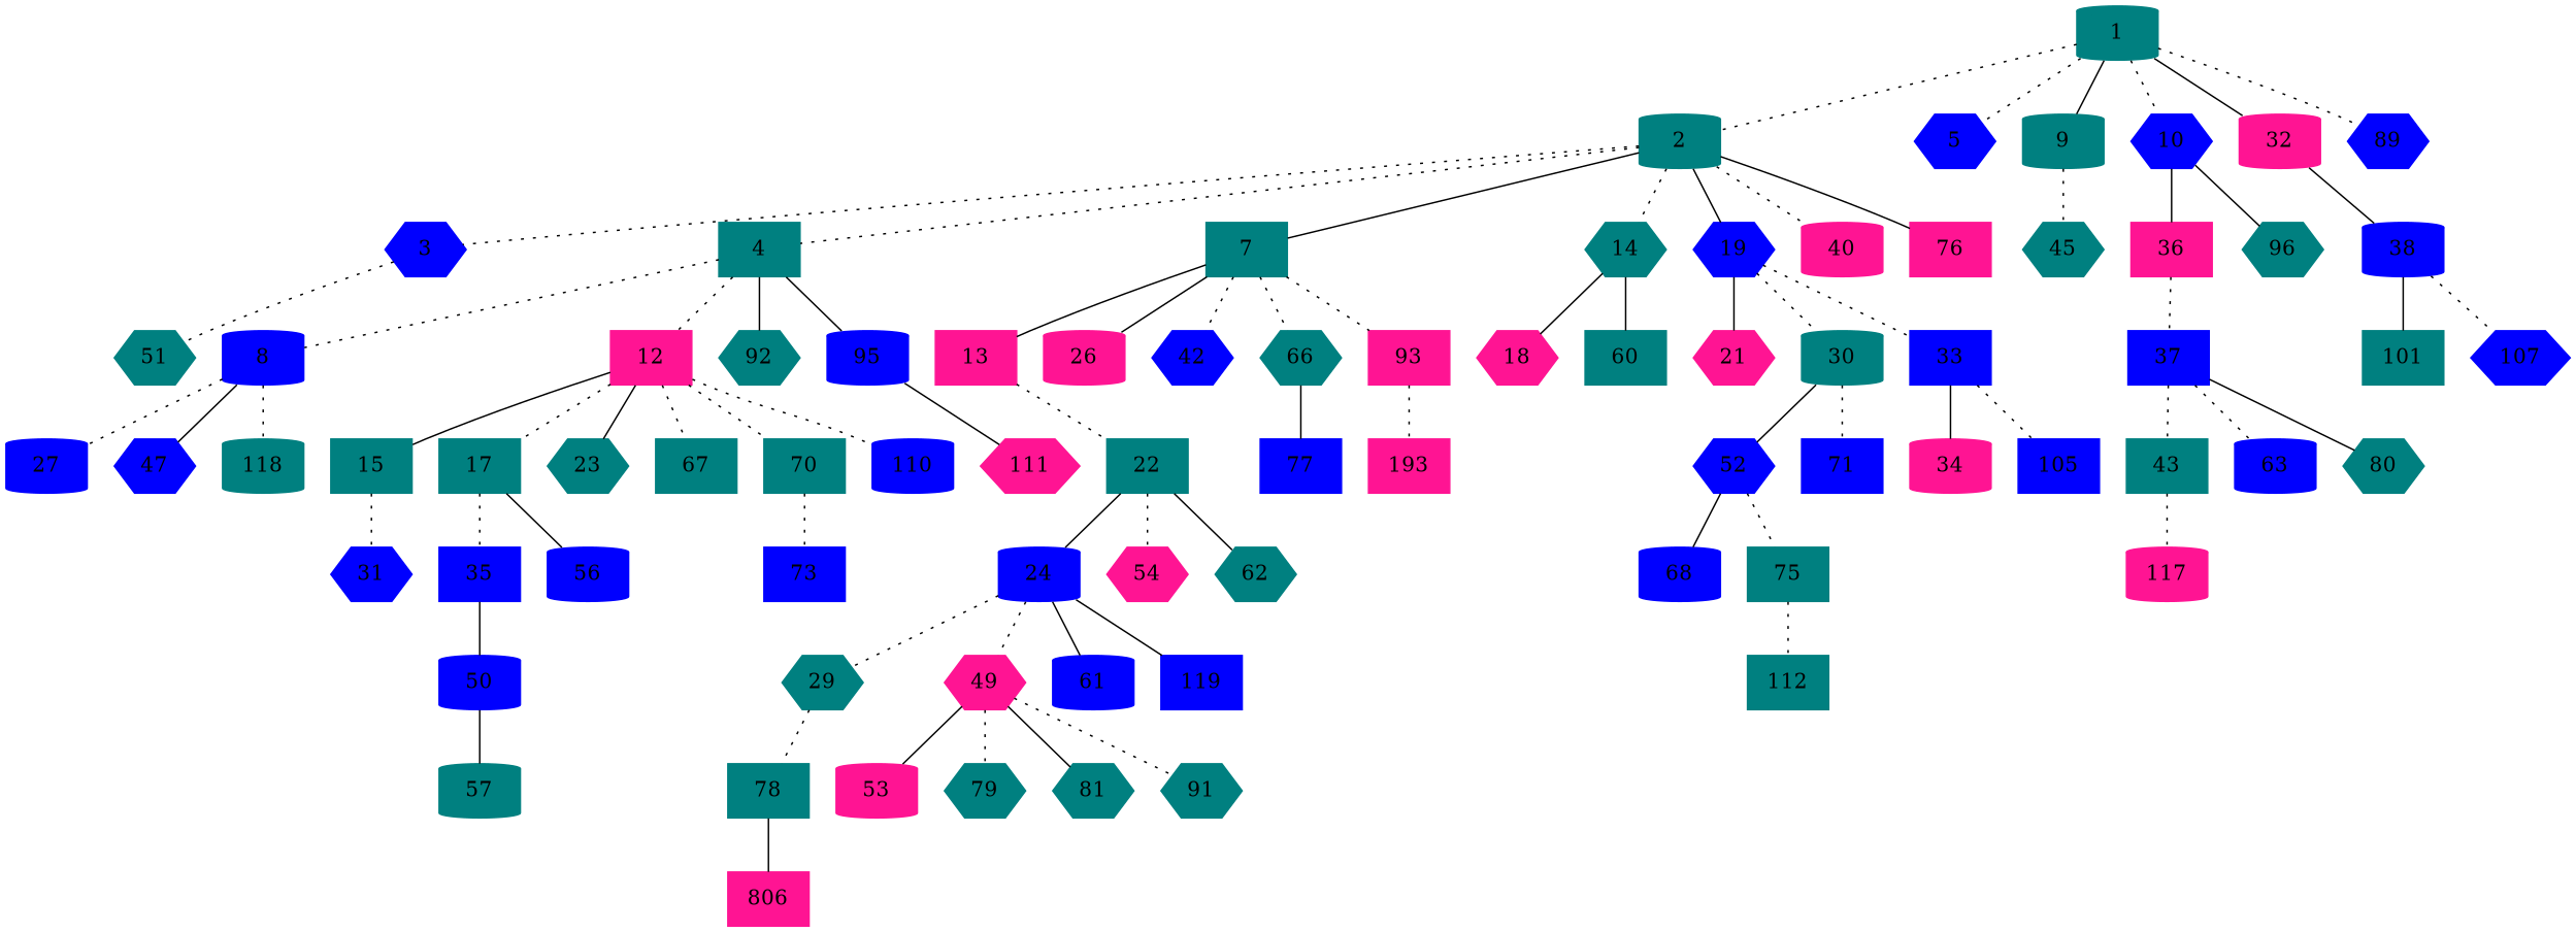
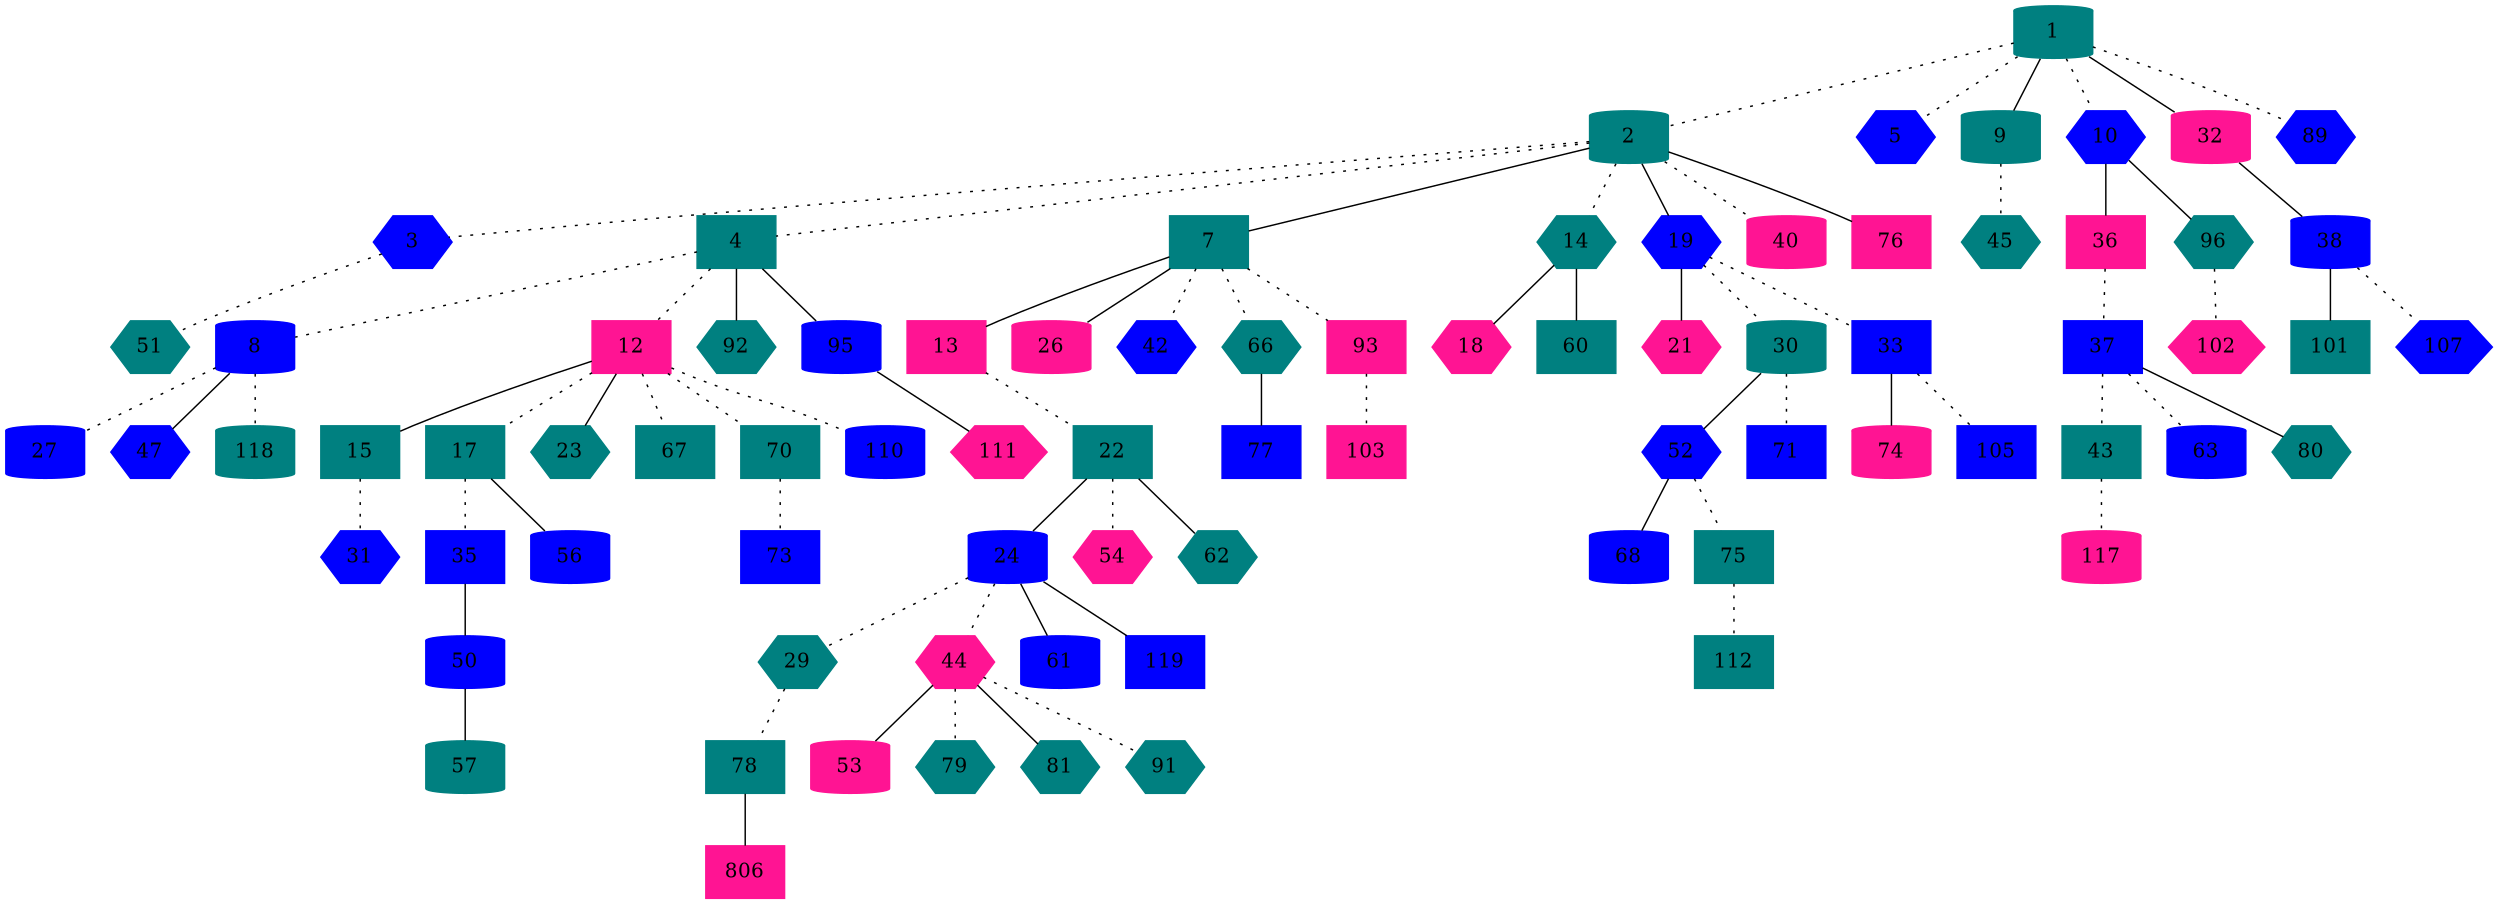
  graph {
    node [color=teal shape=hexagon style=filled]
    edge [style=dotted]
    1 [shape=cylinder super="+6"]
    2 [shape=cylinder super="+65"]
    5 [color=blue super="+46"]
    9 [shape=cylinder super="+41"]
    10 [color=blue]
    32 [color=deeppink shape=cylinder super="+94"]
    89 [color=blue]
    3 [color=blue super="+28"]
    4 [shape=box super="+39"]
    7 [shape=box super="+20"]
    14 [super="+59"]
    19 [color=blue]
    40 [color=deeppink shape=cylinder]
    76 [color=deeppink shape=box super="+84"]
    45 [super="+116"]
    36 [color=deeppink shape=box]
    96 [super="+104"]
    38 [color=blue shape=cylinder super="+49"]
    51
    8 [color=blue shape=cylinder super="+11"]
    12 [color=deeppink shape=box super="+16"]
    92
    95 [color=blue shape=cylinder super="+97"]
    13 [color=deeppink shape=box super="+72"]
    26 [color=deeppink shape=cylinder]
    42 [color=blue super="+64"]
    66 [super="+100"]
    93 [color=deeppink shape=box super="+108"]
    18 [color=deeppink super="+87"]
    60 [shape=box]
    21 [color=deeppink super="+98"]
    30 [shape=cylinder super="+86"]
    33 [color=blue shape=box super="+99"]
    27 [color=blue shape=cylinder super="+82"]
    47 [color=blue]
    118 [shape=cylinder]
    15 [shape=box super="+83"]
    17 [shape=box]
    23
    67 [shape=box super="+120"]
    70 [shape=box]
    110 [color=blue shape=cylinder]
    111 [color=deeppink]
    22 [shape=box super="+34"]
    77 [color=blue shape=box]
-   103 [color=deeppink shape=box label=193]
+   103 [color=deeppink shape=box]
    37 [color=blue shape=box super="+88"]
+   102 [color=deeppink]
    31 [color=blue]
    35 [color=blue shape=box super="+90"]
    56 [color=blue shape=cylinder]
    73 [color=blue shape=box]
    24 [color=blue shape=cylinder super="+69"]
    54 [color=deeppink]
    62
    50 [color=blue shape=cylinder super="+58"]
    52 [color=blue super="+113"]
    71 [color=blue shape=box]
-   74 [color=deeppink shape=cylinder label=34]
+   74 [color=deeppink shape=cylinder]
    105 [color=blue shape=box]
    29
-   44 [color=deeppink super="+55" label=49]
+   44 [color=deeppink super="+55"]
    61 [color=blue shape=cylinder]
    119 [color=blue shape=box]
    78 [shape=box]
    53 [color=deeppink shape=cylinder]
    79 [super="+115"]
    81
    91
    n70 [color=deeppink label=806 shape=box]
    68 [color=blue shape=cylinder]
    75 [shape=box super="+109"]
    101 [shape=box]
    107 [color=blue]
    57 [shape=cylinder]
    43 [shape=box super="+85"]
    63 [color=blue shape=cylinder]
    80
    117 [color=deeppink shape=cylinder]
    112 [shape=box]
    1 -- 2
    1 -- 5
    1 -- 9 [style=solid]
    1 -- 10
    1 -- 32 [style=solid]
    1 -- 89
    2 -- 3
    2 -- 4
    2 -- 7 [style=solid]
    2 -- 14
    2 -- 19 [style=solid]
    2 -- 40
    2 -- 76 [style=solid]
    9 -- 45
    10 -- 36 [style=solid]
    10 -- 96 [style=solid]
    32 -- 38 [style=solid]
    3 -- 51
    4 -- 8
    4 -- 12
    4 -- 92 [style=solid]
    4 -- 95 [style=solid]
    7 -- 13 [style=solid]
    7 -- 26 [style=solid]
    7 -- 42
    7 -- 66
    7 -- 93
    14 -- 18 [style=solid]
    14 -- 60 [style=solid]
    19 -- 21 [style=solid]
    19 -- 30
    19 -- 33
    36 -- 37
+   96 -- 102
    38 -- 101 [style=solid]
    38 -- 107
    8 -- 27
    8 -- 47 [style=solid]
    8 -- 118
    12 -- 15 [style=solid]
    12 -- 17
    12 -- 23 [style=solid]
    12 -- 67
    12 -- 70
    12 -- 110
    95 -- 111 [style=solid]
    13 -- 22
    66 -- 77 [style=solid]
    93 -- 103
    30 -- 52 [style=solid]
    30 -- 71
    33 -- 74 [style=solid]
    33 -- 105
    15 -- 31
    17 -- 35
    17 -- 56 [style=solid]
    70 -- 73
    22 -- 24 [style=solid]
    22 -- 54
    22 -- 62 [style=solid]
    37 -- 43
    37 -- 63
    37 -- 80 [style=solid]
    35 -- 50 [style=solid]
    24 -- 29
    24 -- 44
    24 -- 61 [style=solid]
    24 -- 119 [style=solid]
    50 -- 57 [style=solid]
    52 -- 68 [style=solid]
    52 -- 75
    29 -- 78
    44 -- 53 [style=solid]
    44 -- 79
    44 -- 81 [style=solid]
    44 -- 91
    78 -- n70 [style=solid]
    75 -- 112
    43 -- 117
  }
